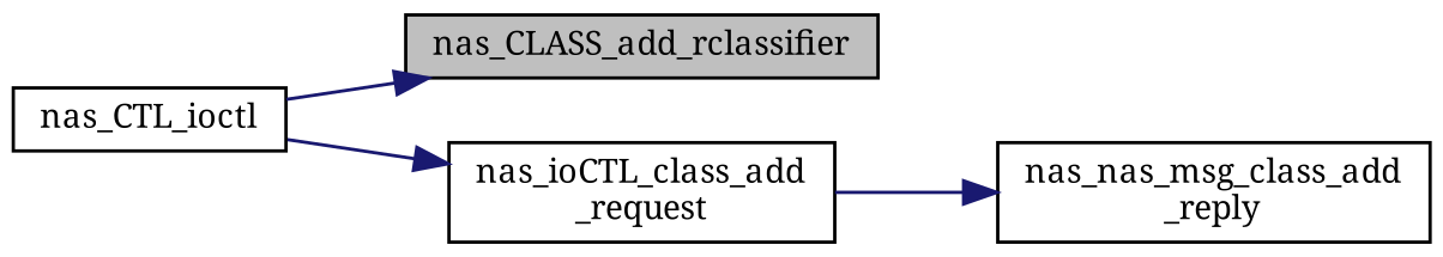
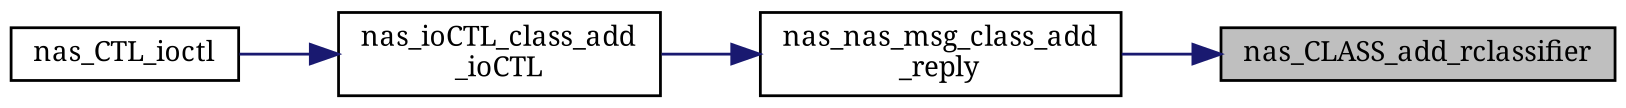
  digraph {
    fontname="Noto Serif"
    rankdir=RL
    node [color=black fillcolor=white fontname="Noto Serif" fontsize=10 shape=record style=filled]
    edge [color=midnightblue dir=back fontname="Noto Serif" fontsize=10 labelfontname=Helvetica labelfontsize=10 style=solid]
    n1 [fillcolor=grey75 fontcolor=black height=0.2 label=nas_CLASS_add_rclassifier width=0.4]
    n2 [height=0.2 label="nas_nas_msg_class_add\l_reply" width=0.4]
-   n3 [height=0.2 label="nas_ioCTL_class_add\l_request" width=0.4]
+   n3 [height=0.2 label="nas_ioCTL_class_add\l_ioCTL" width=0.4]
    n4 [height=0.2 label=nas_CTL_ioctl width=0.4]
-   n1 -> n4
+   n1 -> n2
    n2 -> n3
    n3 -> n4
  }
